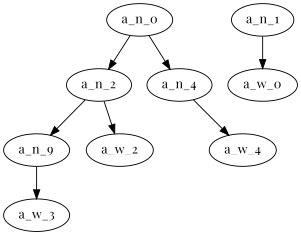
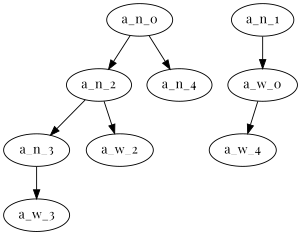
  strict digraph {
    fontname="Playfair Display"
    node [div_dir=0 fontname="Playfair Display" index=0 level=1 text_span="[1]"]
    edge [fontname="Playfair Display"]
    a_n_0 [div_dir=1 level=2 text_span="[0, 1, 2, 3]" value=0.99999997]
    a_n_2 [div_dir=1 index=1 value=0.54282125]
    a_n_4 [div_dir=-1 index=3 text_span="[3]" value=0.14248433]
    a_n_1 [div_dir=1 text_span="[0]" value=0.16022023]
    n5 [label=a_w_0 level=0 text_span="[0]" value=real]
-   a_n_3 [div_dir=-1 index=2 text_span="[2]" value=0.15239032 label=a_n_9]
+   a_n_3 [div_dir=-1 index=2 text_span="[2]" value=0.15239032]
    a_w_2 [index=1 level=0 value=nigger]
    a_w_3 [index=2 level=0 text_span="[2]" value=me]
    a_w_4 [index=3 level=0 text_span="[3]" value=please]
    a_n_0 -> a_n_2
    a_n_0 -> a_n_4
    a_n_2 -> a_n_3
    a_n_2 -> a_w_2
-   a_n_4 -> a_w_4
+   n5 -> a_w_4
    a_n_1 -> n5
    a_n_3 -> a_w_3
  }
